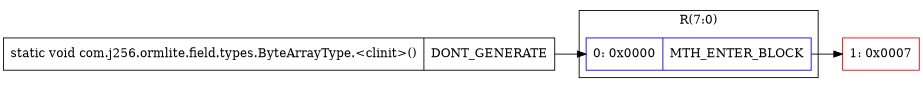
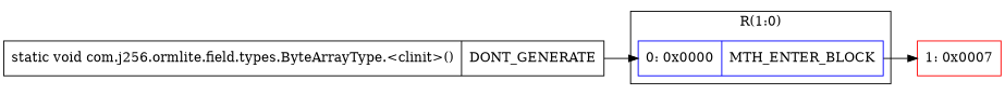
  digraph {
    rankdir=LR
    node [shape=record]
    n1 [color=blue label="{0\:\ 0x0000|MTH_ENTER_BLOCK\l}"]
    n2 [color=red label="{1\:\ 0x0007}"]
    n3 [label="{static void com.j256.ormlite.field.types.ByteArrayType.\<clinit\>()  | DONT_GENERATE\l}"]
    subgraph cluster_1 {
-     label="R(7:0)"
+     label="R(1:0)"
      n1
    }
    n1 -> n2
    n3 -> n1
  }
